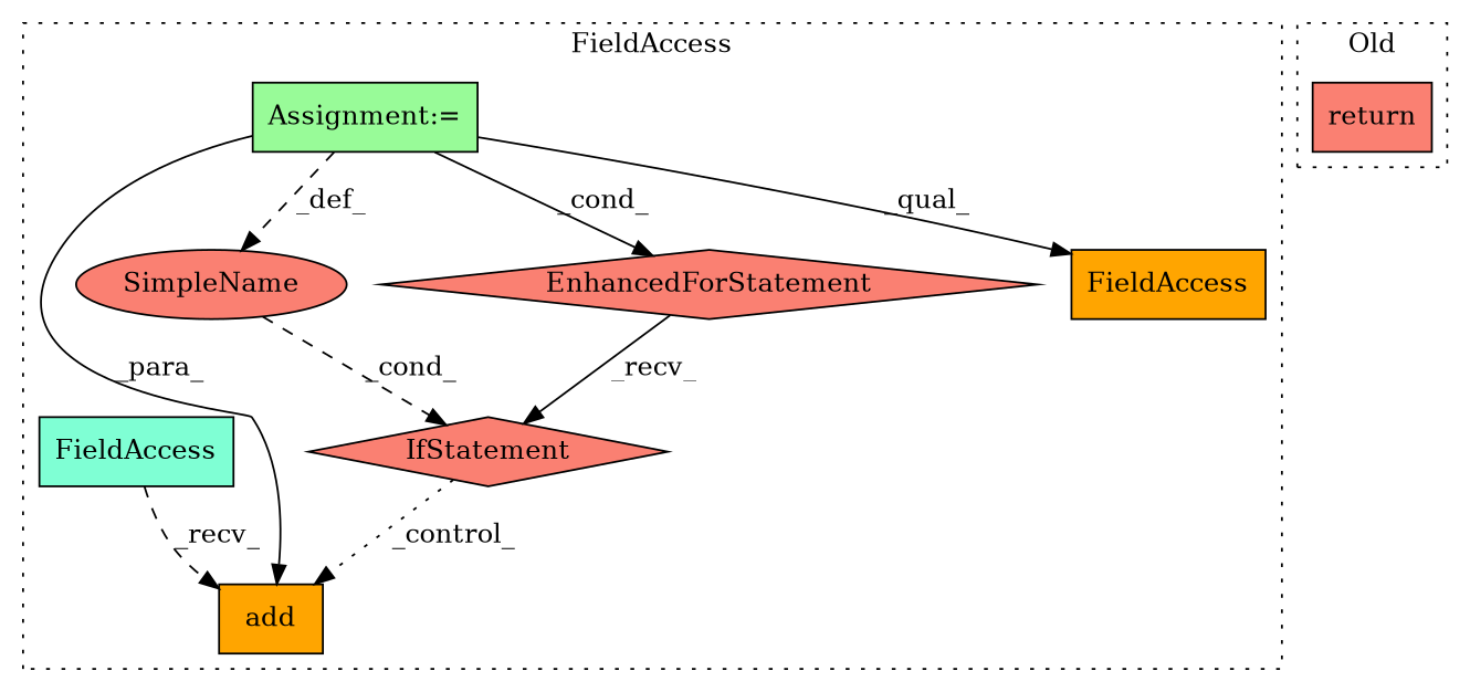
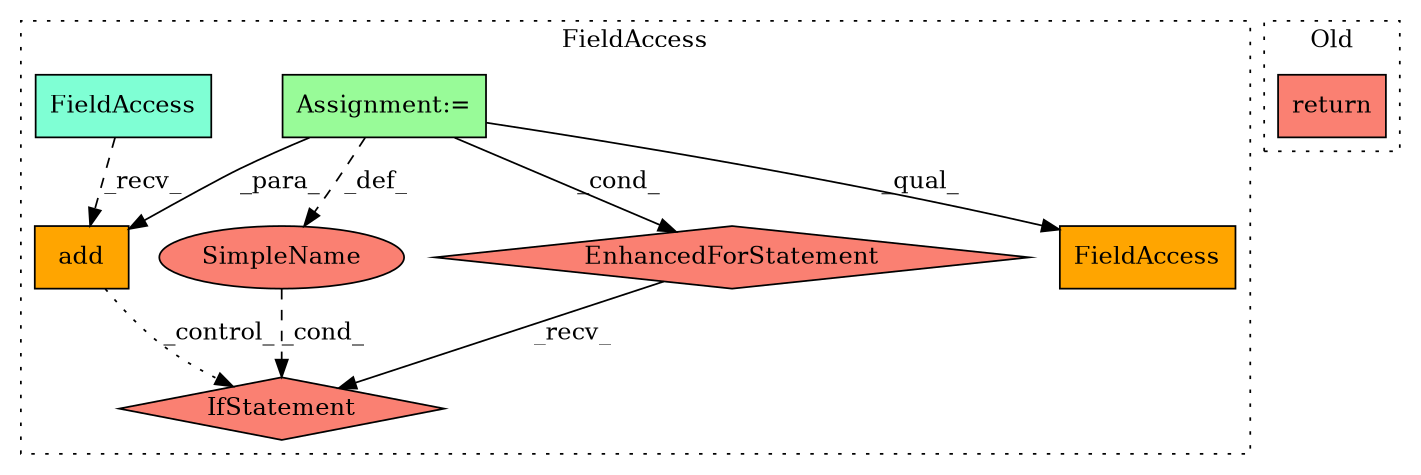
  digraph {
    fontname="DejaVu Serif"
    node [a=22 fillcolor=salmon fontname="DejaVu Serif" l=7 shape=box style=filled]
    edge [fontname="DejaVu Serif" style=solid]
    n1 [a=32 fillcolor=orange l="4,1" label=add s="993,1013"]
    n2 [a=25 l="4,2" label=IfStatement s="941,965" shape=diamond]
    n3 [a=42 label=SimpleName shape=ellipse l=""]
    n4 [a=7 fillcolor=palegreen l=1 label="Assignment:=" s=550]
    n5 [a=70 l="53,2" label=EnhancedForStatement s="855,931" shape=diamond]
    n6 [fillcolor=orange label=FieldAccess s=919]
    n7 [fillcolor=aquamarine l=15 label=FieldAccess s=977]
    n8 [a=41 label=return s=482]
    subgraph cluster_1 {
      label=FieldAccess
      style=dotted
      n1
      n2
      n3
      n4
      n5
      n6
      n7
    }
    subgraph cluster_2 {
      label=Old
      style=dotted
      n8
    }
-   n2 -> n1 [label=_control_ style=dotted]
+   n1 -> n2 [label=_control_ style=dotted]
    n3 -> n2 [label=_cond_ style=dashed]
    n4 -> n1 [label=_para_]
    n4 -> n3 [label=_def_ style=dashed]
    n4 -> n5 [label=_cond_]
    n4 -> n6 [label=_qual_]
    n5 -> n2 [label=_recv_]
    n7 -> n1 [label=_recv_ style=dashed]
  }
